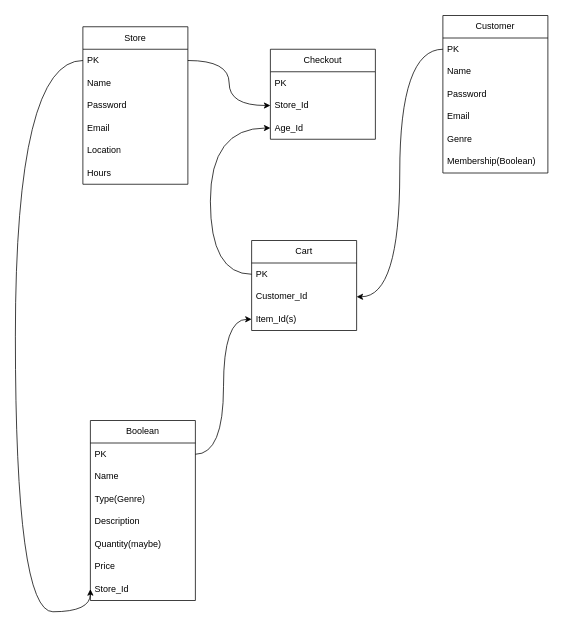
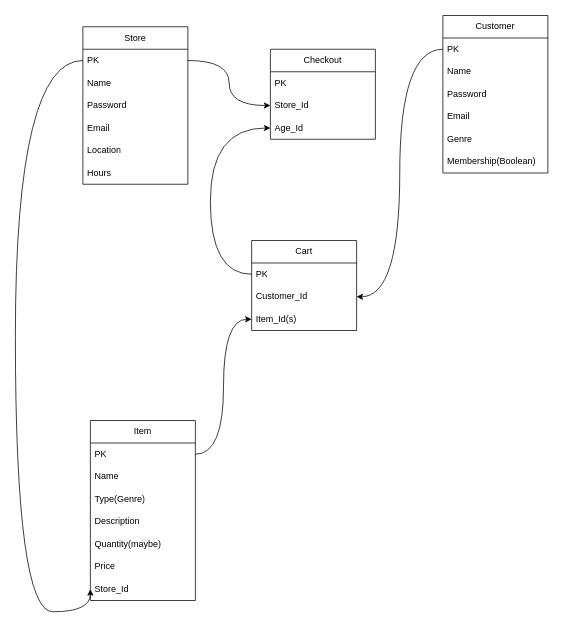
  <mxCell id="0" />
  <mxCell id="1" parent="0" />
- <mxCell id="2" value="Boolean" style="swimlane;fontStyle=0;childLayout=stackLayout;horizontal=1;startSize=30;horizontalStack=0;resizeParent=1;resizeParentMax=0;resizeLast=0;collapsible=1;marginBottom=0;whiteSpace=wrap;html=1;" parent="1" vertex="1"><mxGeometry x="120" y="560" width="140" height="240" as="geometry" /></mxCell>
+ <mxCell id="2" value="Item" style="swimlane;fontStyle=0;childLayout=stackLayout;horizontal=1;startSize=30;horizontalStack=0;resizeParent=1;resizeParentMax=0;resizeLast=0;collapsible=1;marginBottom=0;whiteSpace=wrap;html=1;" parent="1" vertex="1"><mxGeometry x="120" y="560" width="140" height="240" as="geometry" /></mxCell>
  <mxCell id="3" value="PK" style="text;strokeColor=none;fillColor=none;align=left;verticalAlign=middle;spacingLeft=4;spacingRight=4;overflow=hidden;points=[[0,0.5],[1,0.5]];portConstraint=eastwest;rotatable=0;whiteSpace=wrap;html=1;" parent="2" vertex="1"><mxGeometry y="30" width="140" height="30" as="geometry" /></mxCell>
  <mxCell id="4" value="Name" style="text;strokeColor=none;fillColor=none;align=left;verticalAlign=middle;spacingLeft=4;spacingRight=4;overflow=hidden;points=[[0,0.5],[1,0.5]];portConstraint=eastwest;rotatable=0;whiteSpace=wrap;html=1;" parent="2" vertex="1"><mxGeometry y="60" width="140" height="30" as="geometry" /></mxCell>
  <mxCell id="5" value="Type(Genre)" style="text;strokeColor=none;fillColor=none;align=left;verticalAlign=middle;spacingLeft=4;spacingRight=4;overflow=hidden;points=[[0,0.5],[1,0.5]];portConstraint=eastwest;rotatable=0;whiteSpace=wrap;html=1;" parent="2" vertex="1"><mxGeometry y="90" width="140" height="30" as="geometry" /></mxCell>
  <mxCell id="6" value="Description" style="text;strokeColor=none;fillColor=none;align=left;verticalAlign=middle;spacingLeft=4;spacingRight=4;overflow=hidden;points=[[0,0.5],[1,0.5]];portConstraint=eastwest;rotatable=0;whiteSpace=wrap;html=1;" parent="2" vertex="1"><mxGeometry y="120" width="140" height="30" as="geometry" /></mxCell>
  <mxCell id="7" value="Quantity(maybe)" style="text;strokeColor=none;fillColor=none;align=left;verticalAlign=middle;spacingLeft=4;spacingRight=4;overflow=hidden;points=[[0,0.5],[1,0.5]];portConstraint=eastwest;rotatable=0;whiteSpace=wrap;html=1;" parent="2" vertex="1"><mxGeometry y="150" width="140" height="30" as="geometry" /></mxCell>
  <mxCell id="8" value="Price" style="text;strokeColor=none;fillColor=none;align=left;verticalAlign=middle;spacingLeft=4;spacingRight=4;overflow=hidden;points=[[0,0.5],[1,0.5]];portConstraint=eastwest;rotatable=0;whiteSpace=wrap;html=1;" parent="2" vertex="1"><mxGeometry y="180" width="140" height="30" as="geometry" /></mxCell>
  <mxCell id="9" value="Store_Id" style="text;strokeColor=none;fillColor=none;align=left;verticalAlign=middle;spacingLeft=4;spacingRight=4;overflow=hidden;points=[[0,0.5],[1,0.5]];portConstraint=eastwest;rotatable=0;whiteSpace=wrap;html=1;" parent="2" vertex="1"><mxGeometry y="210" width="140" height="30" as="geometry" /></mxCell>
  <mxCell id="10" value="Customer" style="swimlane;fontStyle=0;childLayout=stackLayout;horizontal=1;startSize=30;horizontalStack=0;resizeParent=1;resizeParentMax=0;resizeLast=0;collapsible=1;marginBottom=0;whiteSpace=wrap;html=1;" parent="1" vertex="1"><mxGeometry x="590" y="20" width="140" height="210" as="geometry" /></mxCell>
  <mxCell id="11" value="PK" style="text;strokeColor=none;fillColor=none;align=left;verticalAlign=middle;spacingLeft=4;spacingRight=4;overflow=hidden;points=[[0,0.5],[1,0.5]];portConstraint=eastwest;rotatable=0;whiteSpace=wrap;html=1;" parent="10" vertex="1"><mxGeometry y="30" width="140" height="30" as="geometry" /></mxCell>
  <mxCell id="12" value="Name" style="text;strokeColor=none;fillColor=none;align=left;verticalAlign=middle;spacingLeft=4;spacingRight=4;overflow=hidden;points=[[0,0.5],[1,0.5]];portConstraint=eastwest;rotatable=0;whiteSpace=wrap;html=1;" parent="10" vertex="1"><mxGeometry y="60" width="140" height="30" as="geometry" /></mxCell>
  <mxCell id="13" value="Password" style="text;strokeColor=none;fillColor=none;align=left;verticalAlign=middle;spacingLeft=4;spacingRight=4;overflow=hidden;points=[[0,0.5],[1,0.5]];portConstraint=eastwest;rotatable=0;whiteSpace=wrap;html=1;" parent="10" vertex="1"><mxGeometry y="90" width="140" height="30" as="geometry" /></mxCell>
  <mxCell id="14" value="Email" style="text;strokeColor=none;fillColor=none;align=left;verticalAlign=middle;spacingLeft=4;spacingRight=4;overflow=hidden;points=[[0,0.5],[1,0.5]];portConstraint=eastwest;rotatable=0;whiteSpace=wrap;html=1;" parent="10" vertex="1"><mxGeometry y="120" width="140" height="30" as="geometry" /></mxCell>
  <mxCell id="15" value="Genre" style="text;strokeColor=none;fillColor=none;align=left;verticalAlign=middle;spacingLeft=4;spacingRight=4;overflow=hidden;points=[[0,0.5],[1,0.5]];portConstraint=eastwest;rotatable=0;whiteSpace=wrap;html=1;" vertex="1" parent="10"><mxGeometry y="150" width="140" height="30" as="geometry" /></mxCell>
  <mxCell id="16" value="Membership(Boolean)" style="text;strokeColor=none;fillColor=none;align=left;verticalAlign=middle;spacingLeft=4;spacingRight=4;overflow=hidden;points=[[0,0.5],[1,0.5]];portConstraint=eastwest;rotatable=0;whiteSpace=wrap;html=1;" parent="10" vertex="1"><mxGeometry y="180" width="140" height="30" as="geometry" /></mxCell>
  <mxCell id="17" value="Cart" style="swimlane;fontStyle=0;childLayout=stackLayout;horizontal=1;startSize=30;horizontalStack=0;resizeParent=1;resizeParentMax=0;resizeLast=0;collapsible=1;marginBottom=0;whiteSpace=wrap;html=1;" parent="1" vertex="1"><mxGeometry x="335" y="320" width="140" height="120" as="geometry" /></mxCell>
  <mxCell id="18" value="PK" style="text;strokeColor=none;fillColor=none;align=left;verticalAlign=middle;spacingLeft=4;spacingRight=4;overflow=hidden;points=[[0,0.5],[1,0.5]];portConstraint=eastwest;rotatable=0;whiteSpace=wrap;html=1;" parent="17" vertex="1"><mxGeometry y="30" width="140" height="30" as="geometry" /></mxCell>
  <mxCell id="19" value="Customer_Id" style="text;strokeColor=none;fillColor=none;align=left;verticalAlign=middle;spacingLeft=4;spacingRight=4;overflow=hidden;points=[[0,0.5],[1,0.5]];portConstraint=eastwest;rotatable=0;whiteSpace=wrap;html=1;" parent="17" vertex="1"><mxGeometry y="60" width="140" height="30" as="geometry" /></mxCell>
  <mxCell id="20" value="Item_Id(s)" style="text;strokeColor=none;fillColor=none;align=left;verticalAlign=middle;spacingLeft=4;spacingRight=4;overflow=hidden;points=[[0,0.5],[1,0.5]];portConstraint=eastwest;rotatable=0;whiteSpace=wrap;html=1;" parent="17" vertex="1"><mxGeometry y="90" width="140" height="30" as="geometry" /></mxCell>
  <mxCell id="21" value="Store" style="swimlane;fontStyle=0;childLayout=stackLayout;horizontal=1;startSize=30;horizontalStack=0;resizeParent=1;resizeParentMax=0;resizeLast=0;collapsible=1;marginBottom=0;whiteSpace=wrap;html=1;" parent="1" vertex="1"><mxGeometry x="110" y="35" width="140" height="210" as="geometry" /></mxCell>
  <mxCell id="22" value="PK" style="text;strokeColor=none;fillColor=none;align=left;verticalAlign=middle;spacingLeft=4;spacingRight=4;overflow=hidden;points=[[0,0.5],[1,0.5]];portConstraint=eastwest;rotatable=0;whiteSpace=wrap;html=1;" parent="21" vertex="1"><mxGeometry y="30" width="140" height="30" as="geometry" /></mxCell>
  <mxCell id="23" value="Name" style="text;strokeColor=none;fillColor=none;align=left;verticalAlign=middle;spacingLeft=4;spacingRight=4;overflow=hidden;points=[[0,0.5],[1,0.5]];portConstraint=eastwest;rotatable=0;whiteSpace=wrap;html=1;" parent="21" vertex="1"><mxGeometry y="60" width="140" height="30" as="geometry" /></mxCell>
  <mxCell id="24" value="Password" style="text;strokeColor=none;fillColor=none;align=left;verticalAlign=middle;spacingLeft=4;spacingRight=4;overflow=hidden;points=[[0,0.5],[1,0.5]];portConstraint=eastwest;rotatable=0;whiteSpace=wrap;html=1;" parent="21" vertex="1"><mxGeometry y="90" width="140" height="30" as="geometry" /></mxCell>
  <mxCell id="25" value="Email" style="text;strokeColor=none;fillColor=none;align=left;verticalAlign=middle;spacingLeft=4;spacingRight=4;overflow=hidden;points=[[0,0.5],[1,0.5]];portConstraint=eastwest;rotatable=0;whiteSpace=wrap;html=1;" parent="21" vertex="1"><mxGeometry y="120" width="140" height="30" as="geometry" /></mxCell>
  <mxCell id="26" value="Location" style="text;strokeColor=none;fillColor=none;align=left;verticalAlign=middle;spacingLeft=4;spacingRight=4;overflow=hidden;points=[[0,0.5],[1,0.5]];portConstraint=eastwest;rotatable=0;whiteSpace=wrap;html=1;" parent="21" vertex="1"><mxGeometry y="150" width="140" height="30" as="geometry" /></mxCell>
  <mxCell id="27" value="Hours" style="text;strokeColor=none;fillColor=none;align=left;verticalAlign=middle;spacingLeft=4;spacingRight=4;overflow=hidden;points=[[0,0.5],[1,0.5]];portConstraint=eastwest;rotatable=0;whiteSpace=wrap;html=1;" parent="21" vertex="1"><mxGeometry y="180" width="140" height="30" as="geometry" /></mxCell>
  <mxCell id="28" style="edgeStyle=orthogonalEdgeStyle;curved=1;html=1;exitX=1;exitY=0.5;exitDx=0;exitDy=0;entryX=0;entryY=0.5;entryDx=0;entryDy=0;" parent="1" source="3" target="20" edge="1"><mxGeometry relative="1" as="geometry" /></mxCell>
  <mxCell id="29" style="edgeStyle=orthogonalEdgeStyle;curved=1;html=1;entryX=1;entryY=0.5;entryDx=0;entryDy=0;" parent="1" source="11" target="19" edge="1"><mxGeometry relative="1" as="geometry" /></mxCell>
  <mxCell id="30" style="edgeStyle=orthogonalEdgeStyle;curved=1;html=1;exitX=0;exitY=0.5;exitDx=0;exitDy=0;entryX=0;entryY=0.5;entryDx=0;entryDy=0;" parent="1" source="22" target="9" edge="1"><mxGeometry relative="1" as="geometry"><mxPoint x="10" y="280" as="targetPoint" /><Array as="points"><mxPoint x="20" y="80" /><mxPoint x="20" y="815" /></Array></mxGeometry></mxCell>
  <mxCell id="31" value="Checkout" style="swimlane;fontStyle=0;childLayout=stackLayout;horizontal=1;startSize=30;horizontalStack=0;resizeParent=1;resizeParentMax=0;resizeLast=0;collapsible=1;marginBottom=0;whiteSpace=wrap;html=1;" parent="1" vertex="1"><mxGeometry x="360" y="65" width="140" height="120" as="geometry" /></mxCell>
  <mxCell id="32" value="PK" style="text;strokeColor=none;fillColor=none;align=left;verticalAlign=middle;spacingLeft=4;spacingRight=4;overflow=hidden;points=[[0,0.5],[1,0.5]];portConstraint=eastwest;rotatable=0;whiteSpace=wrap;html=1;" parent="31" vertex="1"><mxGeometry y="30" width="140" height="30" as="geometry" /></mxCell>
  <mxCell id="33" value="Store_Id" style="text;strokeColor=none;fillColor=none;align=left;verticalAlign=middle;spacingLeft=4;spacingRight=4;overflow=hidden;points=[[0,0.5],[1,0.5]];portConstraint=eastwest;rotatable=0;whiteSpace=wrap;html=1;" parent="31" vertex="1"><mxGeometry y="60" width="140" height="30" as="geometry" /></mxCell>
  <mxCell id="34" value="Age_Id" style="text;strokeColor=none;fillColor=none;align=left;verticalAlign=middle;spacingLeft=4;spacingRight=4;overflow=hidden;points=[[0,0.5],[1,0.5]];portConstraint=eastwest;rotatable=0;whiteSpace=wrap;html=1;" parent="31" vertex="1"><mxGeometry y="90" width="140" height="30" as="geometry" /></mxCell>
  <mxCell id="35" style="edgeStyle=orthogonalEdgeStyle;curved=1;html=1;exitX=1;exitY=0.5;exitDx=0;exitDy=0;" parent="1" source="22" target="33" edge="1"><mxGeometry relative="1" as="geometry" /></mxCell>
  <mxCell id="36" style="edgeStyle=orthogonalEdgeStyle;curved=1;html=1;exitX=0;exitY=0.5;exitDx=0;exitDy=0;entryX=0;entryY=0.5;entryDx=0;entryDy=0;" parent="1" source="18" target="34" edge="1"><mxGeometry relative="1" as="geometry"><Array as="points"><mxPoint x="280" y="365" /><mxPoint x="280" y="170" /></Array></mxGeometry></mxCell>
